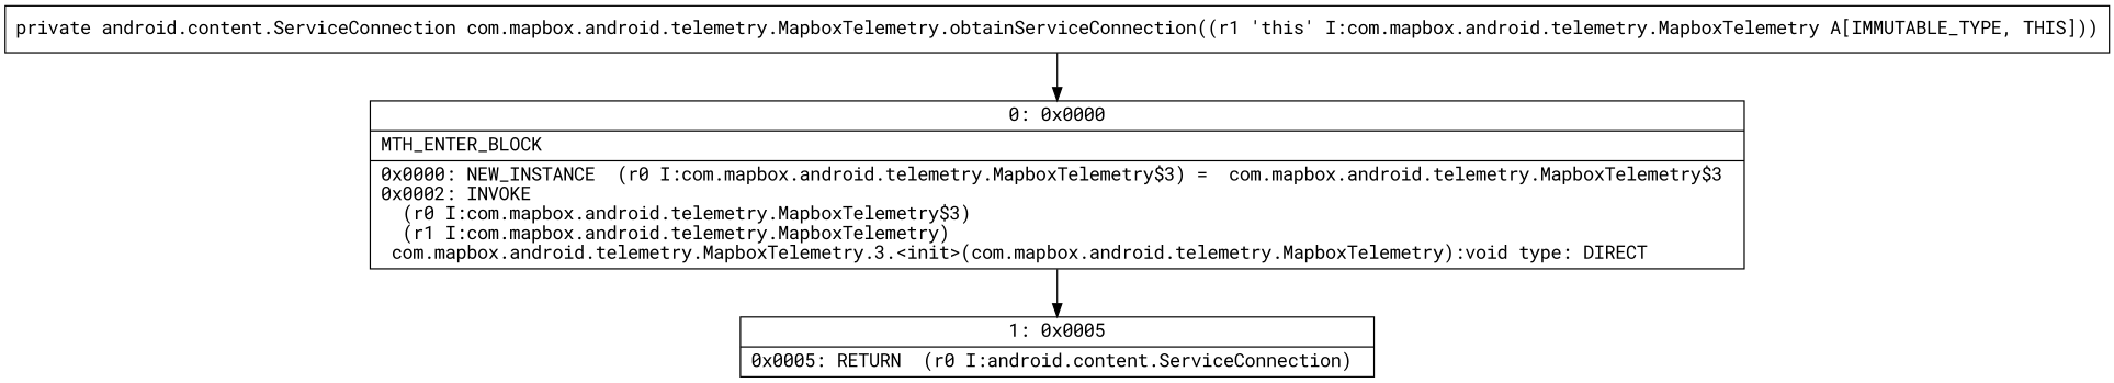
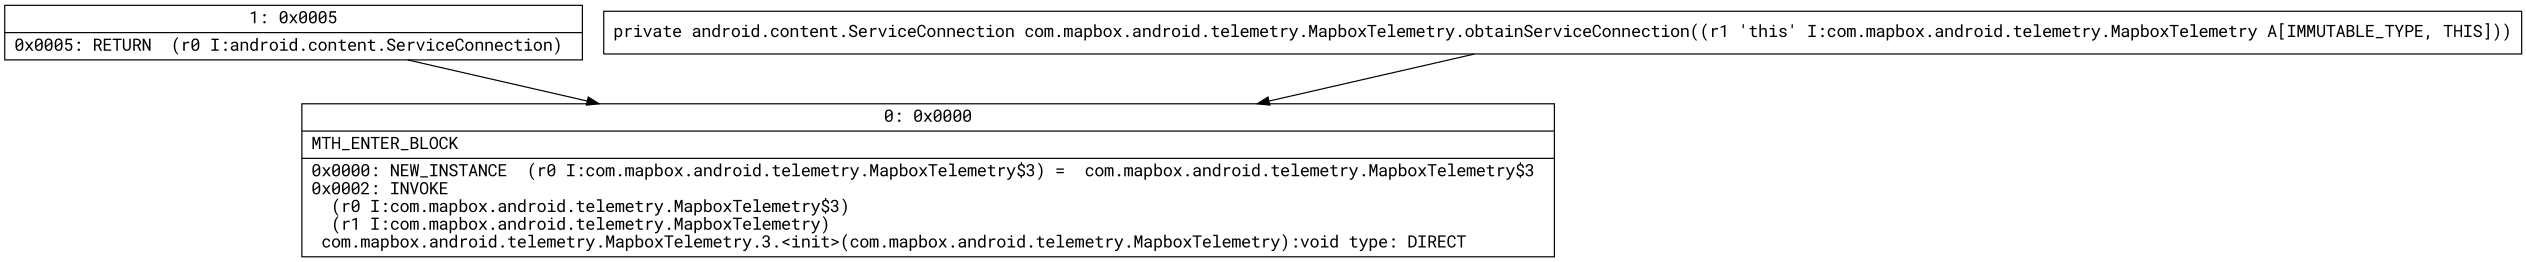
  digraph {
    fontname="Roboto Mono"
    node [shape=record fontname="Roboto Mono"]
    edge [fontname="Roboto Mono"]
    n1 [label="{0\:\ 0x0000|MTH_ENTER_BLOCK\l|0x0000: NEW_INSTANCE  (r0 I:com.mapbox.android.telemetry.MapboxTelemetry$3) =  com.mapbox.android.telemetry.MapboxTelemetry$3 \l0x0002: INVOKE  \l  (r0 I:com.mapbox.android.telemetry.MapboxTelemetry$3)\l  (r1 I:com.mapbox.android.telemetry.MapboxTelemetry)\l com.mapbox.android.telemetry.MapboxTelemetry.3.\<init\>(com.mapbox.android.telemetry.MapboxTelemetry):void type: DIRECT \l}"]
    n2 [label="{1\:\ 0x0005|0x0005: RETURN  (r0 I:android.content.ServiceConnection) \l}"]
    n3 [label="{private android.content.ServiceConnection com.mapbox.android.telemetry.MapboxTelemetry.obtainServiceConnection((r1 'this' I:com.mapbox.android.telemetry.MapboxTelemetry A[IMMUTABLE_TYPE, THIS])) }"]
-   n1 -> n2
+   n2 -> n1
    n3 -> n1
  }
